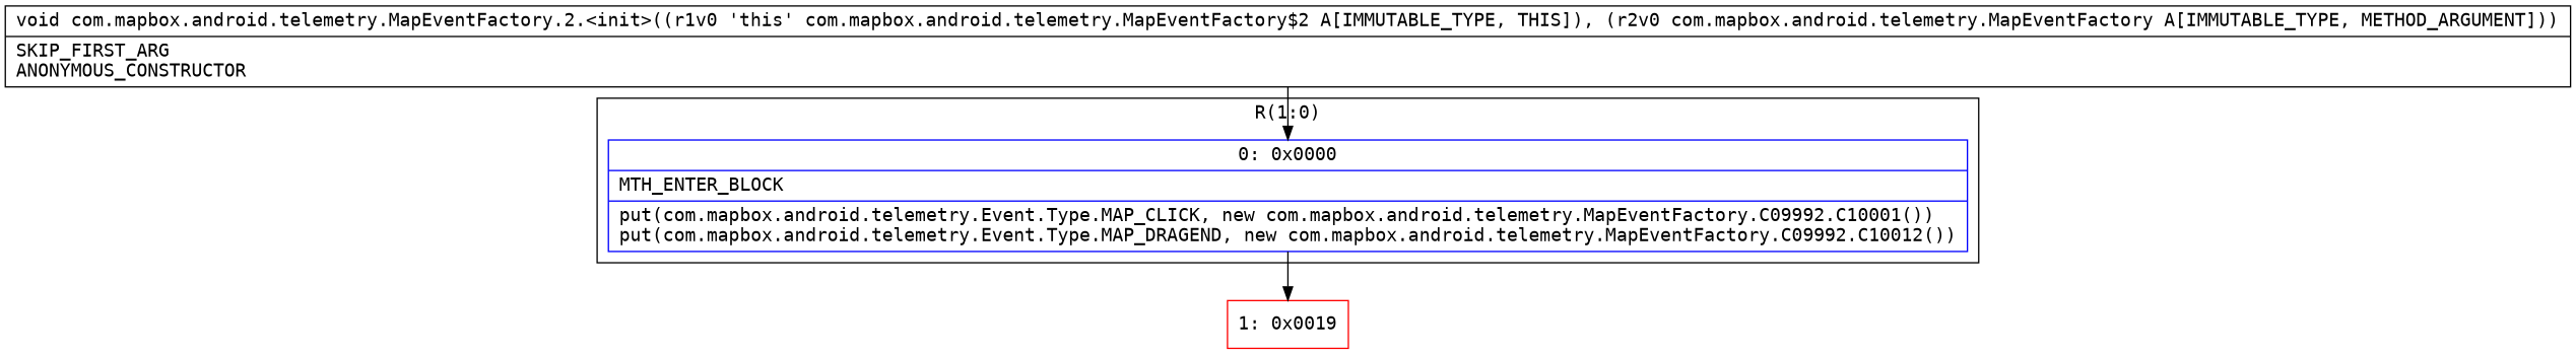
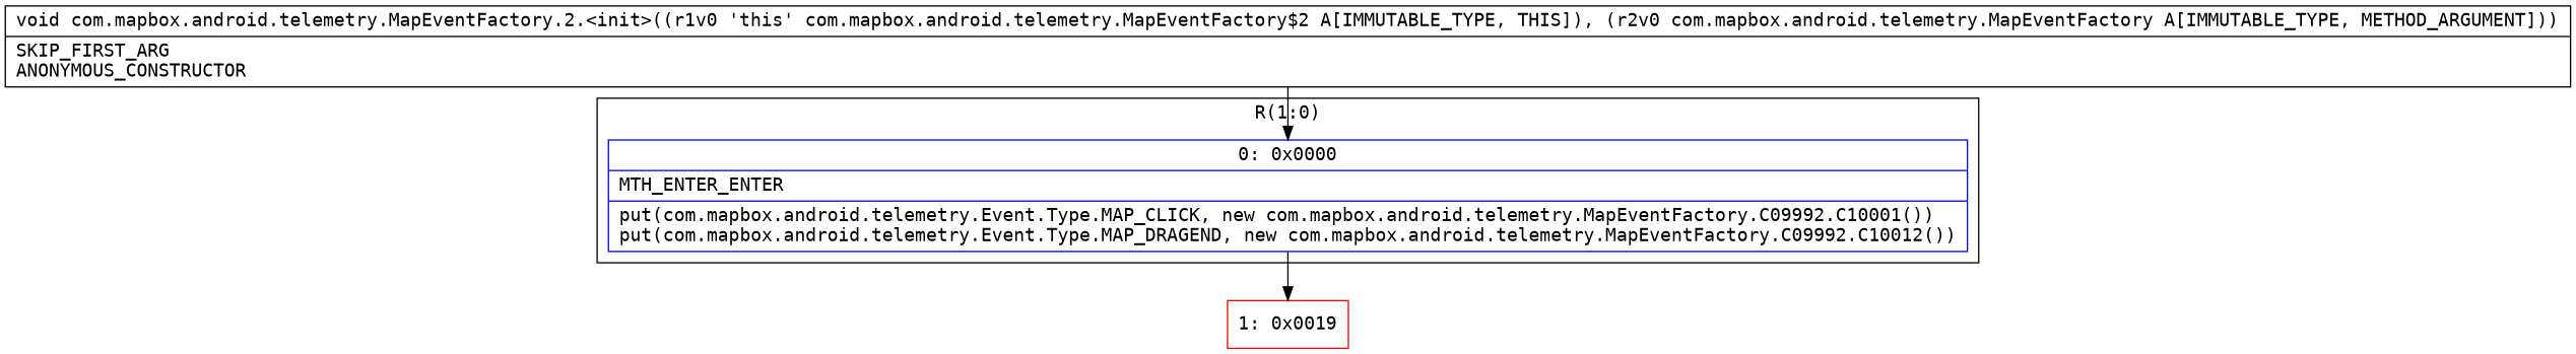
  digraph {
    fontname="DejaVu Sans Mono"
    node [shape=record fontname="DejaVu Sans Mono"]
    edge [fontname="DejaVu Sans Mono"]
-   n1 [color=blue label="{0\:\ 0x0000|MTH_ENTER_BLOCK\l|put(com.mapbox.android.telemetry.Event.Type.MAP_CLICK, new com.mapbox.android.telemetry.MapEventFactory.C09992.C10001())\lput(com.mapbox.android.telemetry.Event.Type.MAP_DRAGEND, new com.mapbox.android.telemetry.MapEventFactory.C09992.C10012())\l}"]
+   n1 [color=blue label="{0\:\ 0x0000|MTH_ENTER_ENTER\l|put(com.mapbox.android.telemetry.Event.Type.MAP_CLICK, new com.mapbox.android.telemetry.MapEventFactory.C09992.C10001())\lput(com.mapbox.android.telemetry.Event.Type.MAP_DRAGEND, new com.mapbox.android.telemetry.MapEventFactory.C09992.C10012())\l}"]
    n2 [color=red label="{1\:\ 0x0019}"]
    n3 [label="{void com.mapbox.android.telemetry.MapEventFactory.2.\<init\>((r1v0 'this' com.mapbox.android.telemetry.MapEventFactory$2 A[IMMUTABLE_TYPE, THIS]), (r2v0 com.mapbox.android.telemetry.MapEventFactory A[IMMUTABLE_TYPE, METHOD_ARGUMENT]))  | SKIP_FIRST_ARG\lANONYMOUS_CONSTRUCTOR\l}"]
    subgraph cluster_1 {
      label="R(1:0)"
      n1
    }
    n1 -> n2
    n3 -> n1
  }
